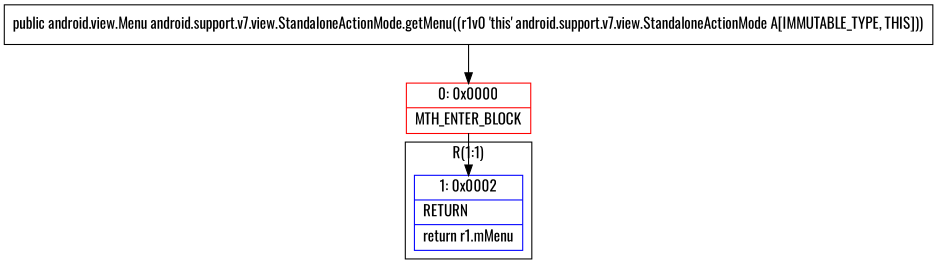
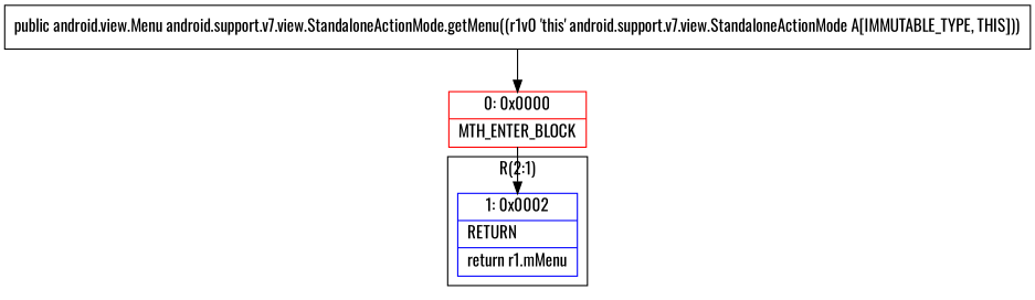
  digraph {
    fontname=Oswald
    node [shape=record fontname=Oswald]
    edge [fontname=Oswald]
    n1 [color=blue label="{1\:\ 0x0002|RETURN\l|return r1.mMenu\l}"]
    n2 [color=red label="{0\:\ 0x0000|MTH_ENTER_BLOCK\l}"]
    n3 [label="{public android.view.Menu android.support.v7.view.StandaloneActionMode.getMenu((r1v0 'this' android.support.v7.view.StandaloneActionMode A[IMMUTABLE_TYPE, THIS])) }"]
    subgraph cluster_1 {
-     label="R(1:1)"
+     label="R(2:1)"
      n1
    }
    n2 -> n1
    n3 -> n2
  }
